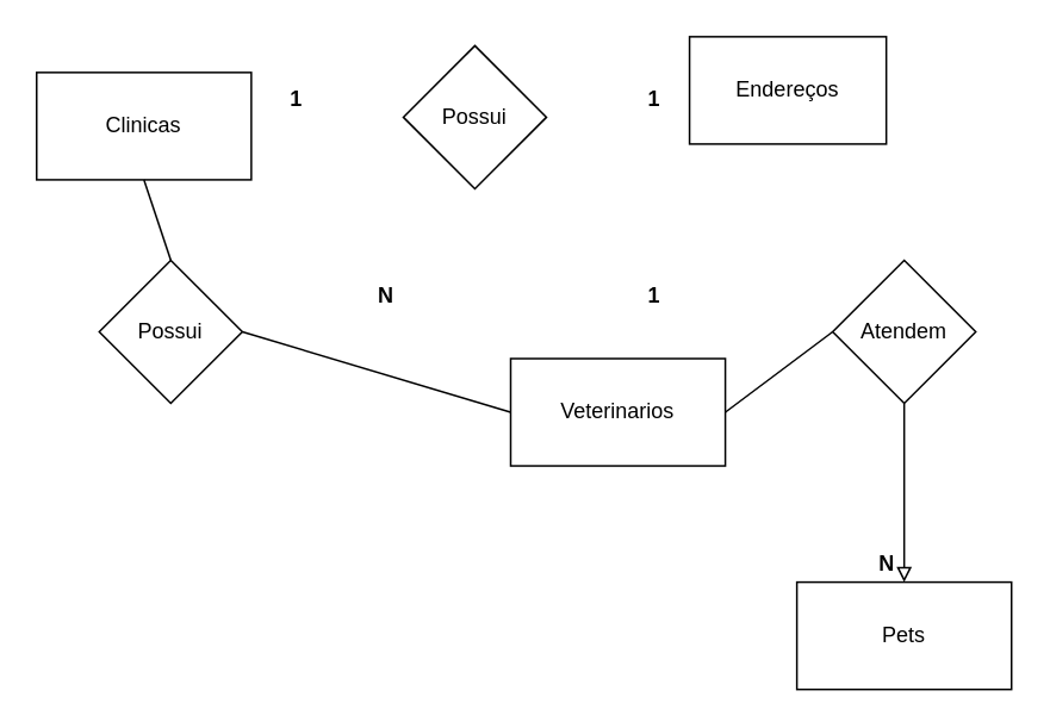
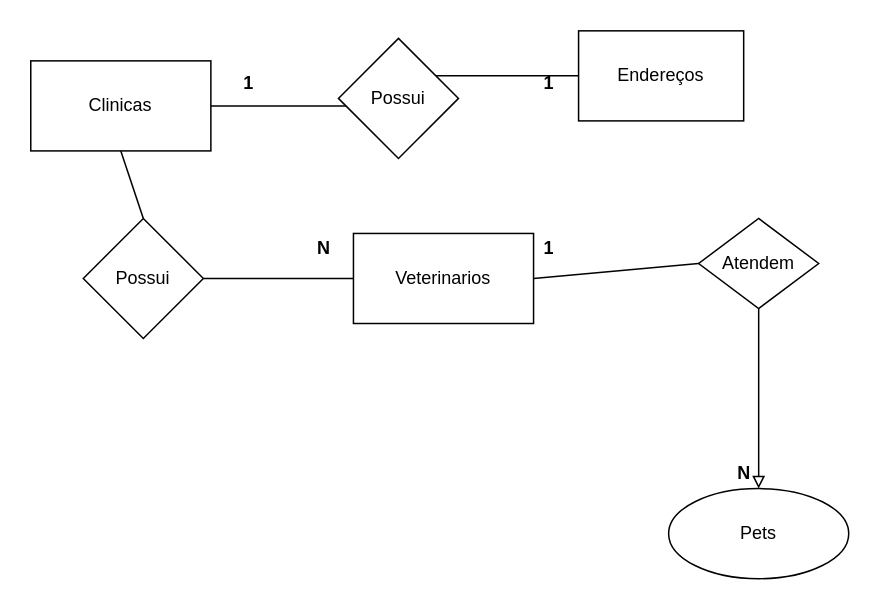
  <mxCell id="0" />
  <mxCell id="1" parent="0" />
  <mxCell id="2" value="Clinicas" style="rounded=0;whiteSpace=wrap;html=1;" parent="1" vertex="1"><mxGeometry x="20" y="40" width="120" height="60" as="geometry" /></mxCell>
  <mxCell id="3" value="Possui" style="rhombus;whiteSpace=wrap;html=1;" parent="1" vertex="1"><mxGeometry x="55" y="145" width="80" height="80" as="geometry" /></mxCell>
+ <mxCell id="4" style="edgeStyle=orthogonalEdgeStyle;rounded=0;orthogonalLoop=1;jettySize=auto;html=1;entryX=1;entryY=0.5;entryDx=0;entryDy=0;endArrow=none;endFill=0;" parent="1" source="5" target="2" edge="1"><mxGeometry relative="1" as="geometry" /></mxCell>
  <mxCell id="5" value="Endereços" style="rounded=0;whiteSpace=wrap;html=1;" parent="1" vertex="1"><mxGeometry x="385" y="20" width="110" height="60" as="geometry" /></mxCell>
- <mxCell id="6" value="Veterinarios" style="rounded=0;whiteSpace=wrap;html=1;" parent="1" vertex="1"><mxGeometry x="285" y="200" width="120" height="60" as="geometry" /></mxCell>
- <mxCell id="7" value="Atendem" style="rhombus;whiteSpace=wrap;html=1;" parent="1" vertex="1"><mxGeometry x="465" y="145" width="80" height="80" as="geometry" /></mxCell>
- <mxCell id="8" value="Pets" style="rounded=0;whiteSpace=wrap;html=1;" parent="1" vertex="1"><mxGeometry x="445" y="325" width="120" height="60" as="geometry" /></mxCell>
+ <mxCell id="6" value="Veterinarios" style="rounded=0;whiteSpace=wrap;html=1;" parent="1" vertex="1"><mxGeometry x="235" y="155" width="120" height="60" as="geometry" /></mxCell>
+ <mxCell id="7" value="Atendem" style="rhombus;whiteSpace=wrap;html=1;" parent="1" vertex="1"><mxGeometry x="465" y="145" width="80" height="60" as="geometry" /></mxCell>
+ <mxCell id="8" value="Pets" style="ellipse;whiteSpace=wrap;html=1;" parent="1" vertex="1"><mxGeometry x="445" y="325" width="120" height="60" as="geometry" /></mxCell>
  <mxCell id="9" value="" style="endArrow=none;html=1;exitX=0.5;exitY=1;exitDx=0;exitDy=0;entryX=0.5;entryY=0;entryDx=0;entryDy=0;endFill=0;" parent="1" source="2" target="3" edge="1"><mxGeometry width="50" height="50" relative="1" as="geometry"><mxPoint x="335" y="195" as="sourcePoint" /><mxPoint x="385" y="145" as="targetPoint" /></mxGeometry></mxCell>
  <mxCell id="10" value="" style="endArrow=none;html=1;exitX=1;exitY=0.5;exitDx=0;exitDy=0;entryX=0;entryY=0.5;entryDx=0;entryDy=0;endFill=0;" parent="1" source="3" target="6" edge="1"><mxGeometry width="50" height="50" relative="1" as="geometry"><mxPoint x="335" y="195" as="sourcePoint" /><mxPoint x="385" y="145" as="targetPoint" /></mxGeometry></mxCell>
  <mxCell id="11" value="" style="endArrow=none;html=1;exitX=1;exitY=0.5;exitDx=0;exitDy=0;entryX=0;entryY=0.5;entryDx=0;entryDy=0;endFill=0;" parent="1" source="6" target="7" edge="1"><mxGeometry width="50" height="50" relative="1" as="geometry"><mxPoint x="335" y="195" as="sourcePoint" /><mxPoint x="385" y="145" as="targetPoint" /></mxGeometry></mxCell>
  <mxCell id="12" value="" style="endArrow=block;html=1;exitX=0.5;exitY=1;exitDx=0;exitDy=0;entryX=0.5;entryY=0;entryDx=0;entryDy=0;endFill=0;" parent="1" source="7" target="8" edge="1"><mxGeometry width="50" height="50" relative="1" as="geometry"><mxPoint x="335" y="445" as="sourcePoint" /><mxPoint x="385" y="395" as="targetPoint" /></mxGeometry></mxCell>
  <mxCell id="13" value="&lt;b&gt;1&lt;/b&gt;" style="text;html=1;align=center;verticalAlign=middle;resizable=0;points=[];autosize=1;" parent="1" vertex="1"><mxGeometry x="355" y="45" width="20" height="20" as="geometry" /></mxCell>
  <mxCell id="14" value="&lt;b&gt;1&lt;/b&gt;" style="text;html=1;align=center;verticalAlign=middle;resizable=0;points=[];autosize=1;" parent="1" vertex="1"><mxGeometry x="155" y="45" width="20" height="20" as="geometry" /></mxCell>
  <mxCell id="15" value="&lt;b&gt;N&lt;/b&gt;" style="text;html=1;align=center;verticalAlign=middle;resizable=0;points=[];autosize=1;" parent="1" vertex="1"><mxGeometry x="205" y="155" width="20" height="20" as="geometry" /></mxCell>
  <mxCell id="16" value="&lt;b&gt;1&lt;/b&gt;" style="text;html=1;align=center;verticalAlign=middle;resizable=0;points=[];autosize=1;" parent="1" vertex="1"><mxGeometry x="355" y="155" width="20" height="20" as="geometry" /></mxCell>
  <mxCell id="17" value="&lt;b&gt;N&lt;/b&gt;" style="text;html=1;align=center;verticalAlign=middle;resizable=0;points=[];autosize=1;" parent="1" vertex="1"><mxGeometry x="485" y="305" width="20" height="20" as="geometry" /></mxCell>
  <mxCell id="18" value="Possui" style="rhombus;whiteSpace=wrap;html=1;" parent="1" vertex="1"><mxGeometry x="225" y="25" width="80" height="80" as="geometry" /></mxCell>
